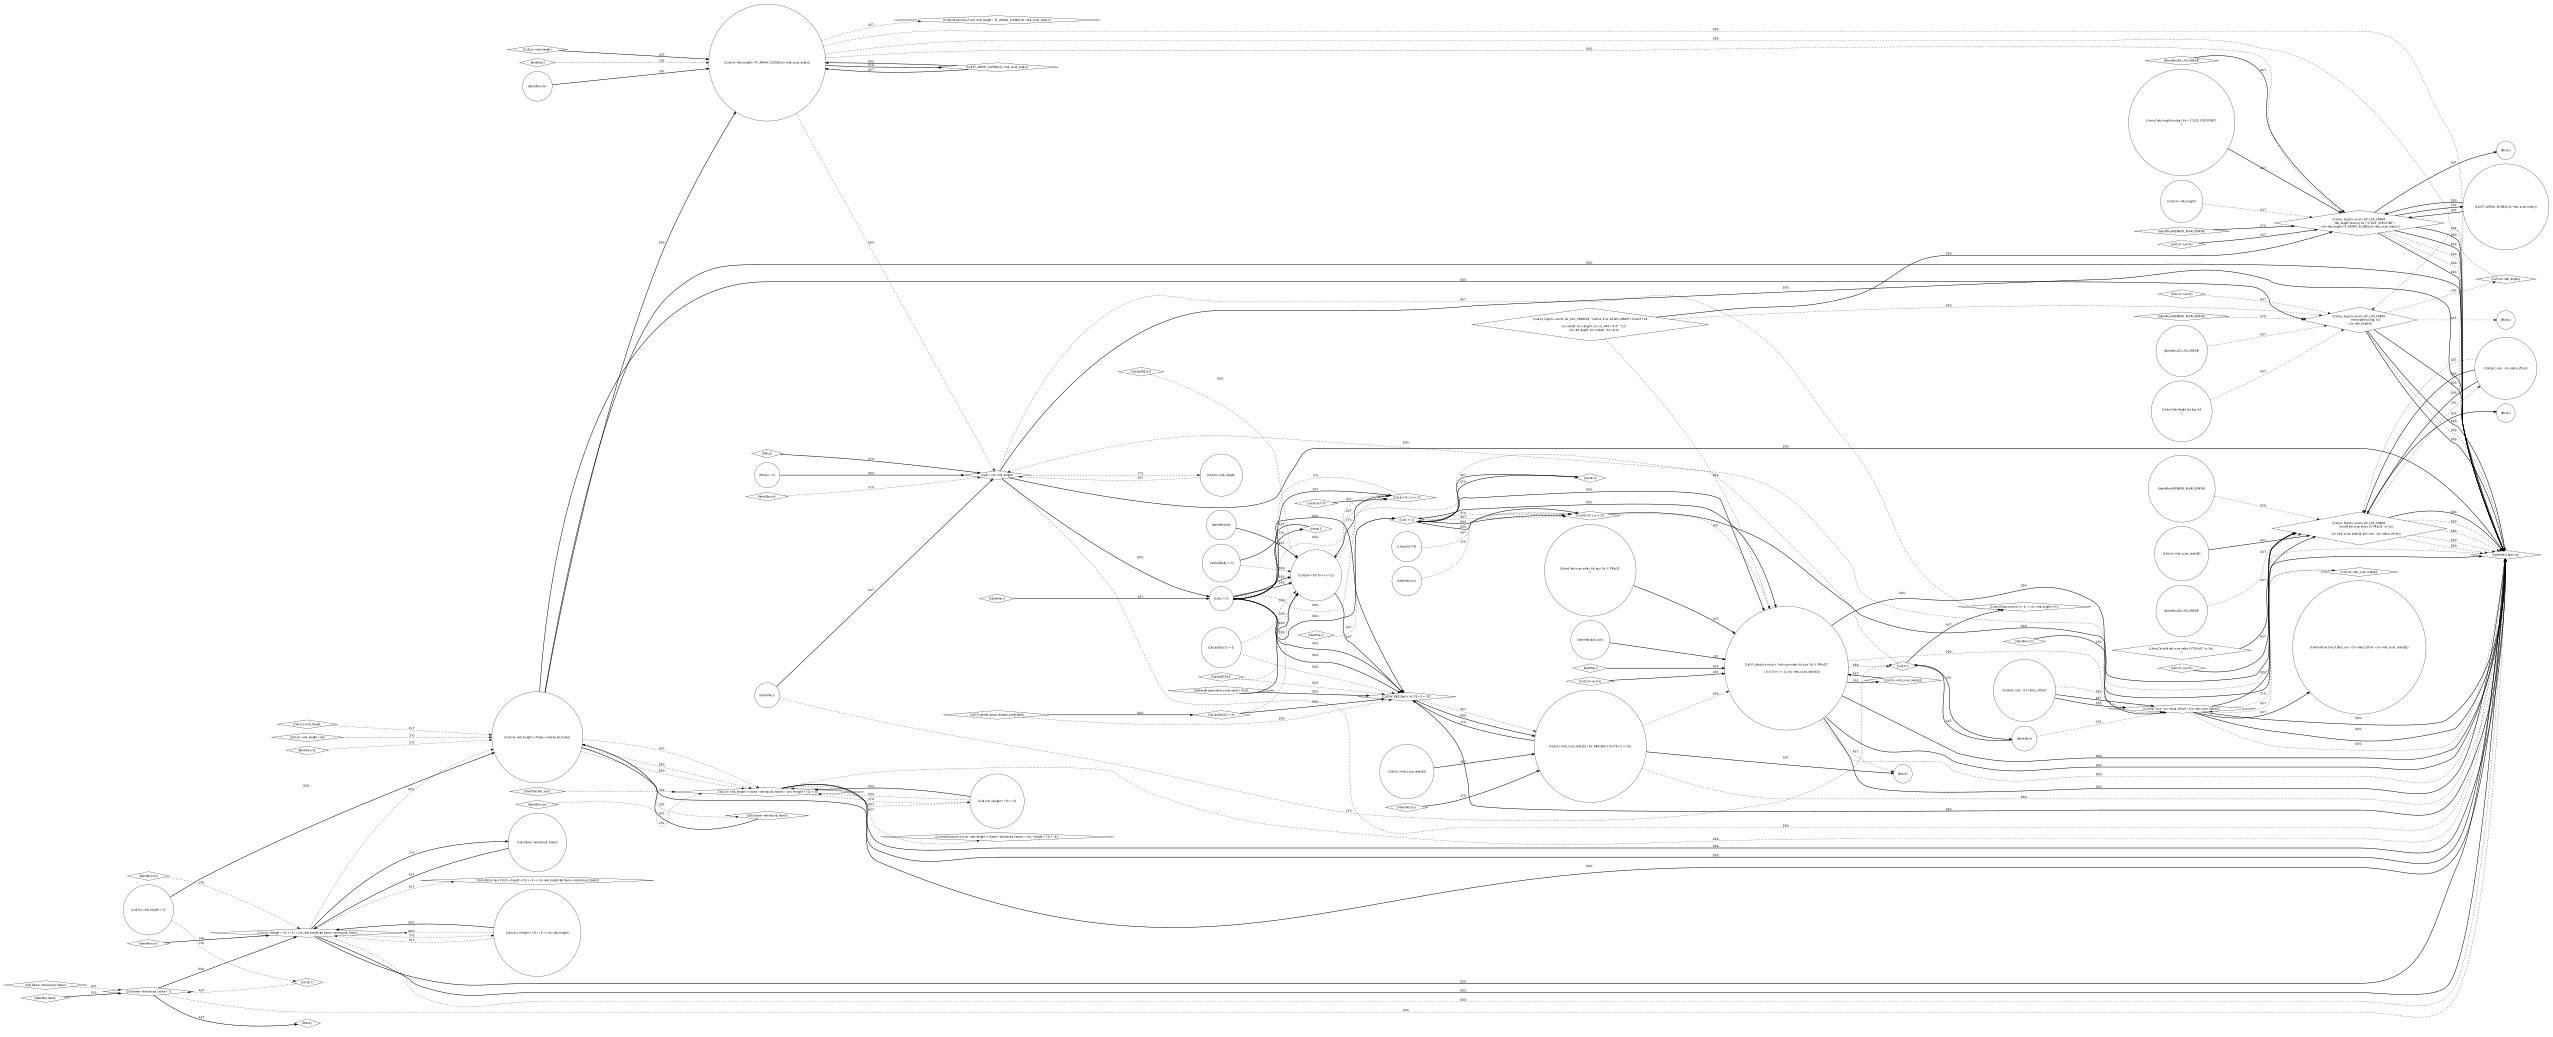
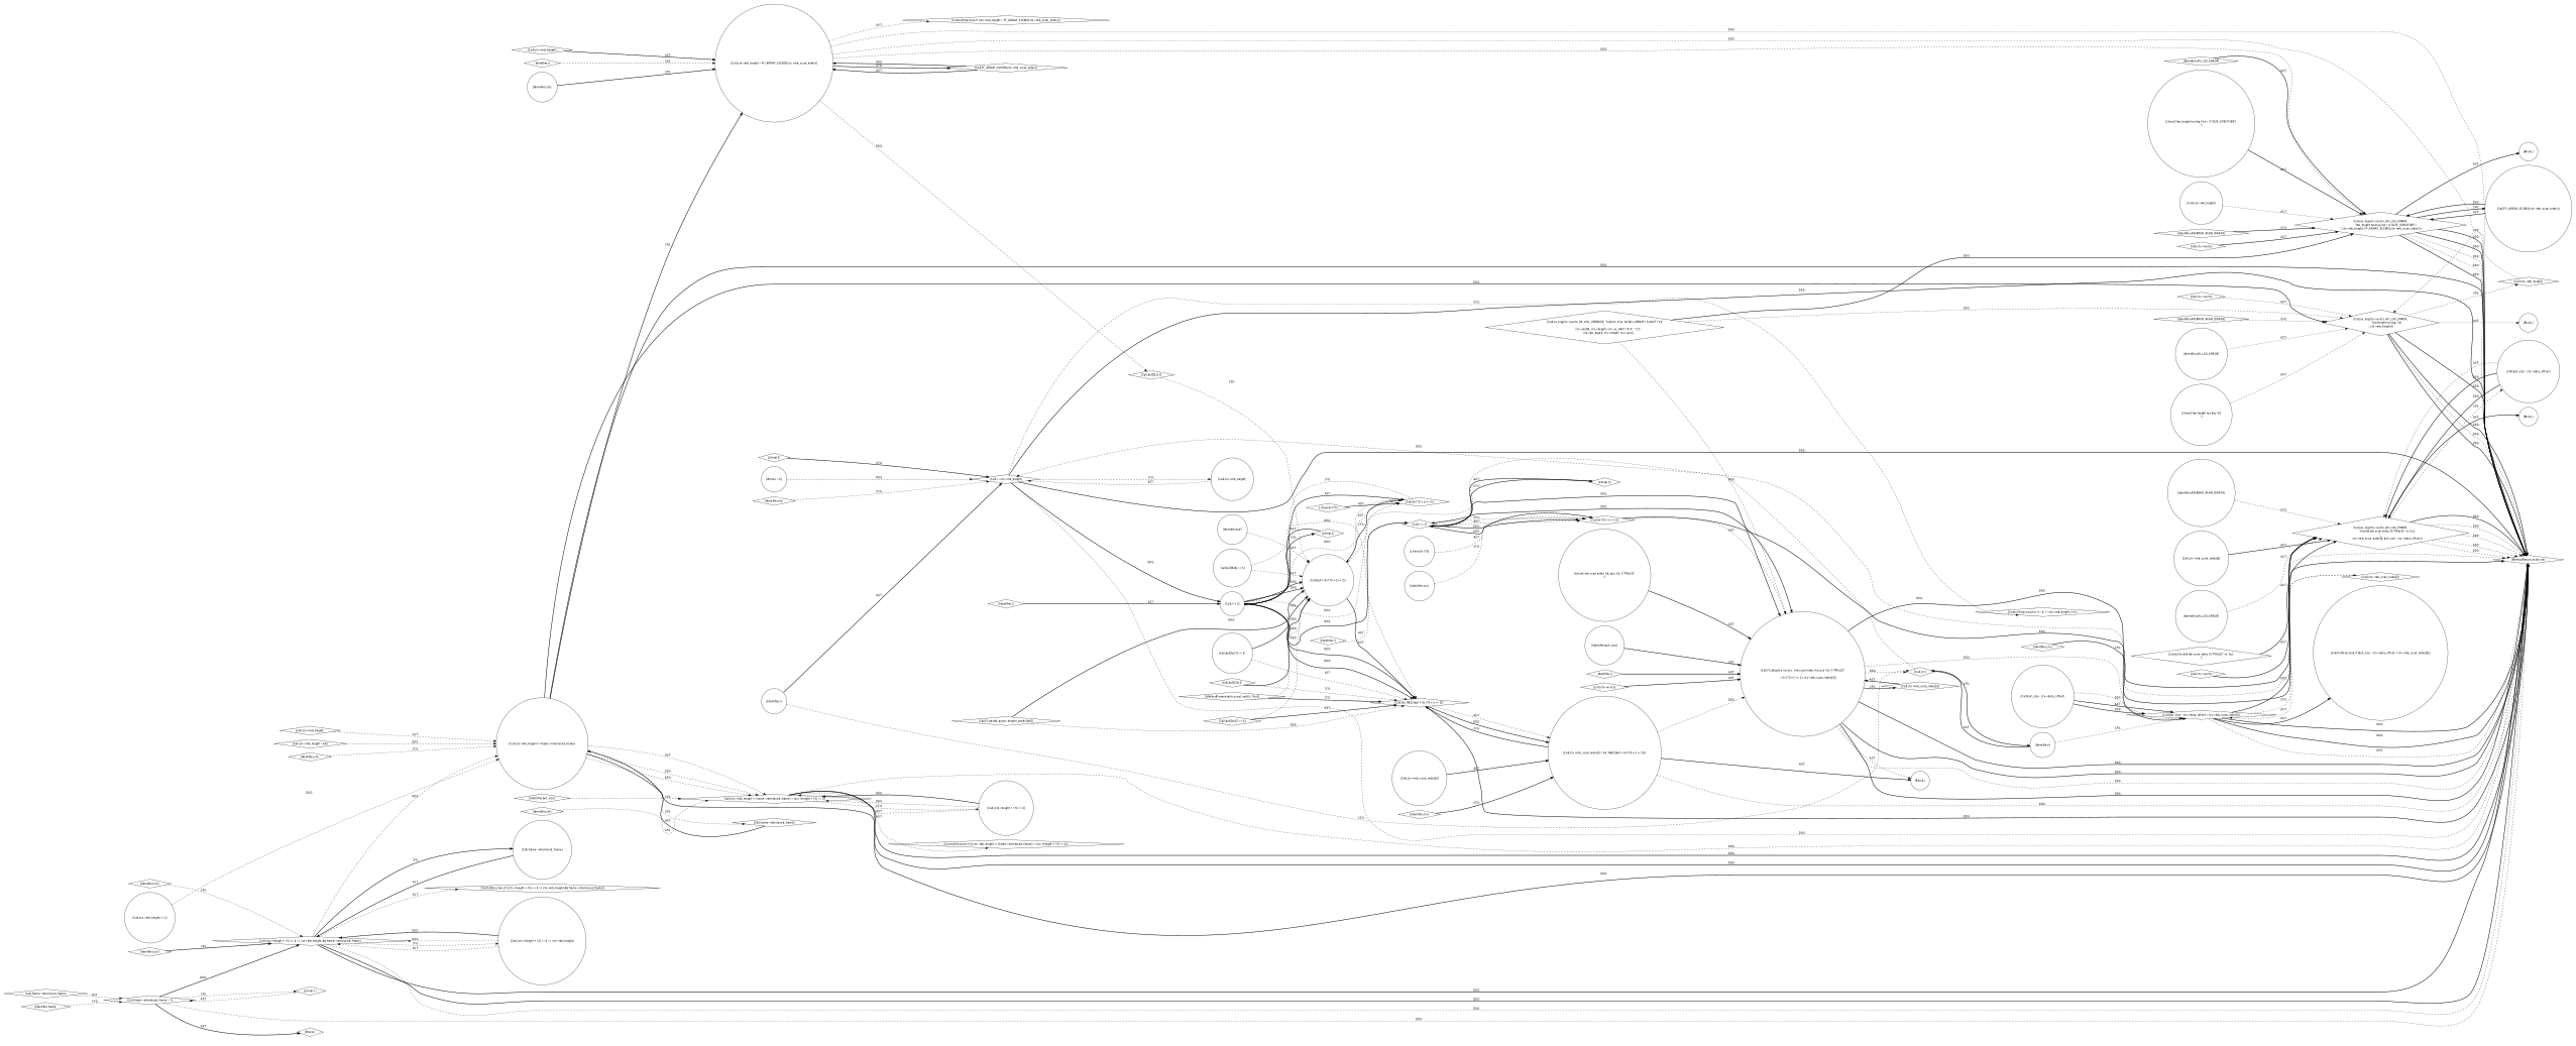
  digraph {
    fontname="Roboto Condensed"
    rankdir=LR
    node [fontname="Roboto Condensed" shape=diamond]
    edge [fontname="Roboto Condensed" style=bold]
    n1 [label="(Call,frame->interlaced_frame = 1)"]
    n2 [label="(Call,(ctx->height + 15) >> 4 == ctx->mb_height && frame->interlaced_frame)"]
-   n3 [label="(Identifier,static int)"]
+   n3 [label="(MethodReturn,static int)"]
    n4 [label="(Literal,1)"]
    n5 [label="(Block,)"]
    n6 [label="(Call,ctx->mb_height << frame->interlaced_frame)" shape=circle]
    n7 [label="(Call,(ctx->height + 15) >> 4 == ctx->mb_height)" shape=circle]
    n8 [label="(Call,frame->interlaced_frame)" shape=circle]
    n9 [label="(ControlStructure,if ((ctx->height + 15) >> 4 == ctx->mb_height && frame->interlaced_frame))"]
    n10 [label="(Call,(ctx->mb_height << frame->interlaced_frame) > (ctx->height + 15) >> 4)"]
    n11 [label="(Call,av_log(ctx->avctx, AV_LOG_ERROR,\n                \"mb height too big: %d\n\", ctx->mb_height))"]
    n12 [label="(Call,ctx->mb_height > FF_ARRAY_ELEMS(ctx->mb_scan_index))" shape=circle]
    n13 [label="(Call,frame->interlaced_frame)"]
    n14 [label="(Call,(ctx->height + 15) >> 4)" shape=circle]
    n15 [label="(ControlStructure,if ((ctx->mb_height << frame->interlaced_frame) > (ctx->height + 15) >> 4))"]
    n16 [label="(Call,ctx->mb_height)"]
    n17 [label="(Block,)" shape=circle]
    n18 [label="(Call,av_log(ctx->avctx, AV_LOG_ERROR,\n               \"mb_height too big (%d > %\"SIZE_SPECIFIER\").\n\", ctx->mb_height, FF_ARRAY_ELEMS(ctx->mb_scan_index)))"]
    n19 [label="(Call,i < ctx->mb_height)"]
    n20 [label="(Call,FF_ARRAY_ELEMS(ctx->mb_scan_index))"]
    n21 [label="(ControlStructure,if (ctx->mb_height > FF_ARRAY_ELEMS(ctx->mb_scan_index)))"]
    n22 [label="(Call,FF_ARRAY_ELEMS(ctx->mb_scan_index))" shape=circle]
    n23 [label="(Block,)" shape=circle]
    n24 [label="(Call,i << 2)" shape=circle]
    n25 [label="(Call,ctx->mb_height)" shape=circle]
    n26 [label="(ControlStructure,for (i = 0; i < ctx->mb_height; i++))"]
    n27 [label="(Call,AV_RB32(buf + 0x170 + (i << 2)))"]
    n28 [label="(Call,buf + 0x170 + (i << 2))" shape=circle]
    n29 [label="(Call,0x170 + (i << 2))"]
    n30 [label="(Call,i << 2)"]
    n31 [label="(Literal,2)"]
    n32 [label="(Call,ctx->mb_scan_index[i] = AV_RB32(buf + 0x170 + (i << 2)))" shape=circle]
    n33 [label="(Call,ff_dlog(ctx->avctx, \"mb scan index %d, pos %d: %\"PRIu32\"\n\",\n                i, 0x170 + (i << 2), ctx->mb_scan_index[i]))" shape=circle]
    n34 [label="(Call,0x170 + (i << 2))"]
    n35 [label="(Literal,2)"]
    n36 [label="(Block,)" shape=circle]
    n37 [label="(Call,i++)"]
    n38 [label="(Call,buf_size - ctx->data_offset < ctx->mb_scan_index[i])"]
    n39 [label="(Call,av_log(ctx->avctx, AV_LOG_ERROR,\n                   \"invalid mb scan index (%\"PRIu32\" vs %u).\n\",\n                   ctx->mb_scan_index[i], buf_size - ctx->data_offset))"]
    n40 [label="(Call,ctx->mb_scan_index[i])"]
    n41 [label="(Identifier,i)" shape=circle]
    n42 [label="(Call,ctx->mb_scan_index[i])"]
    n43 [label="(ControlStructure,if (buf_size - ctx->data_offset < ctx->mb_scan_index[i]))" shape=circle]
    n44 [label="(Block,)" shape=circle]
    n45 [label="(Call,buf_size - ctx->data_offset)" shape=circle]
    n46 [label="(Call,buf[0x21] >> 5)" shape=circle]
    n47 [label="(Literal,\"mb_height too big (%d > %\"SIZE_SPECIFIER\").\n\")" shape=circle]
    n48 [label="(Identifier,ctx)"]
    n49 [label="(Literal,0x170)"]
    n50 [label="(Identifier,ctx)"]
    n51 [label="(Literal,\"mb scan index %d, pos %d: %\"PRIu32\"\n\")" shape=circle]
    n52 [label="(Identifier,i)"]
    n53 [label="(MethodParameterIn,const uint8_t *buf)"]
    n54 [label="(Identifier,buf_size)"]
    n55 [label="(Call,ctx->mb_height)"]
    n56 [label="(Literal,0x170)" shape=circle]
    n57 [label="(Identifier,i)"]
    n58 [label="(Block,i = 0)" shape=circle]
    n59 [label="(Call,buf[5] & 2)"]
    n60 [label="(Identifier,buf)" shape=circle]
    n61 [label="(Call,frame->interlaced_frame)"]
    n62 [label="(Identifier,buf_size)" shape=circle]
    n63 [label="(Literal,\"invalid mb scan index (%\"PRIu32\" vs %u).\n\")"]
    n64 [label="(Call,ctx->mb_height)" shape=circle]
    n65 [label="(Call,ctx->avctx)"]
    n66 [label="(Call,ff_dnxhd_parse_header_prefix(buf))"]
    n67 [label="(Identifier,AVERROR_INVALIDDATA)"]
    n68 [label="(Call,ctx->mb_scan_index[i])" shape=circle]
    n69 [label="(Call,ctx->avctx)"]
    n70 [label="(Identifier,ctx)" shape=circle]
    n71 [label="(Identifier,i)"]
    n72 [label="(Identifier,frame)"]
    n73 [label="(Identifier,ctx)"]
    n74 [label="(Identifier,ctx)" shape=circle]
    n75 [label="(Call,ctx->mb_height > 68)"]
    n76 [label="(Call,buf_size - ctx->data_offset)" shape=circle]
    n77 [label="(Identifier,AVERROR_INVALIDDATA)" shape=circle]
    n78 [label="(Identifier,AV_LOG_ERROR)" shape=circle]
    n79 [label="(Identifier,i)" shape=circle]
    n80 [label="(Identifier,ctx)"]
    n81 [label="(Identifier,i)"]
    n82 [label="(Call,ctx->mb_scan_index[i])" shape=circle]
    n83 [label="(Call,ctx->avctx)"]
    n84 [label="(Identifier,ctx)"]
    n85 [label="(Literal,\"mb height too big: %d\n\")" shape=circle]
    n86 [label="(Identifier,AV_LOG_ERROR)"]
    n87 [label="(Identifier,AV_LOG_ERROR)" shape=circle]
    n88 [label="(Identifier,ctx)"]
    n89 [label="(Call,buf[0x6] >> 5)" shape=circle]
    n90 [label="(Identifier,ctx)"]
    n91 [label="(Call,ctx->avctx)"]
    n92 [label="(Call,av_log(ctx->avctx, AV_LOG_VERBOSE, \"%dx%d, 4:%s %d bits, MBAFF=%d ACT=%d\n\",\n           ctx->width, ctx->height, ctx->is_444 ? \"4:4\" : \"2:2\",\n           ctx->bit_depth, ctx->mbaff, ctx->act))"]
    n93 [label="(Identifier,AVERROR_INVALIDDATA)"]
-   n94 [label="(PRIu,0)"]
+   n94 [label="(Literal,0)"]
    n95 [label="(Call,buf[5] & 3)"]
    n96 [label="(Call,ctx->mb_height << 2)" shape=circle]
    n97 [label="(Call,ctx->mb_height)"]
    n98 [label="(Call,buf[0x2C] >> 6)"]
    n1 -> n2 [label="DDG: "]
    n1 -> n3 [label="DDG: " style=dashed]
-   n96 -> n4 [label="CFG: " style=dashed]
+   n1 -> n4 [label="CFG: " style=dashed]
    n1 -> n5 [label="AST: "]
    n2 -> n3 [label="DDG: "]
    n2 -> n3 [label="DDG: "]
    n2 -> n3 [label="DDG: " style=dashed]
    n2 -> n6 [label="DDG: " style=dashed]
    n2 -> n7 [label="CFG: " style=dashed]
    n2 -> n8 [label="CFG: "]
    n2 -> n9 [label="AST: " style=dashed]
    n4 -> n1 [label="AST: " style=dashed]
    n6 -> n3 [label="DDG: "]
    n6 -> n3 [label="DDG: "]
    n6 -> n10 [label="AST: " style=dashed]
    n6 -> n10 [label="DDG: " style=dashed]
    n6 -> n10 [label="DDG: " style=dashed]
    n6 -> n11 [label="DDG: "]
-   n6 -> n12 [label="DDG: "]
+   n6 -> n12 [label="CFG: "]
    n6 -> n13 [label="CFG: " style=dashed]
    n7 -> n2 [label="AST: " style=dashed]
    n7 -> n2 [label="DDG: "]
    n7 -> n2 [label="DDG: " style=dashed]
    n8 -> n2 [label="AST: "]
    n10 -> n3 [label="DDG: " style=dashed]
    n10 -> n3 [label="DDG: "]
    n10 -> n3 [label="DDG: "]
    n10 -> n14 [label="CFG: " style=dashed]
    n10 -> n15 [label="AST: " style=dashed]
    n11 -> n3 [label="DDG: "]
    n11 -> n3 [label="DDG: "]
    n11 -> n3 [label="DDG: " style=dashed]
    n11 -> n3 [label="DDG: "]
    n11 -> n16 [label="CFG: " style=dashed]
    n11 -> n17 [label="AST: " style=dashed]
    n12 -> n3 [label="DDG: " style=dashed]
    n12 -> n3 [label="DDG: " style=dashed]
    n12 -> n18 [label="DDG: " style=dashed]
-   n12 -> n19 [label="DDG: " style=dashed]
+   n12 -> n59 [label="DDG: " style=dashed]
    n12 -> n20 [label="CFG: "]
    n12 -> n21 [label="AST: " style=dashed]
    n13 -> n6 [label="AST: "]
    n14 -> n10 [label="AST: " style=dashed]
    n14 -> n10 [label="DDG: "]
    n14 -> n10 [label="DDG: " style=dashed]
    n16 -> n11 [label="AST: " style=dashed]
    n18 -> n3 [label="DDG: "]
    n18 -> n3 [label="DDG: "]
    n18 -> n3 [label="DDG: " style=dashed]
    n18 -> n3 [label="DDG: " style=dashed]
    n18 -> n3 [label="DDG: "]
    n18 -> n22 [label="CFG: "]
    n18 -> n23 [label="AST: "]
    n19 -> n3 [label="DDG: "]
    n19 -> n3 [label="DDG: "]
    n19 -> n3 [label="DDG: " style=dashed]
    n19 -> n24 [label="DDG: "]
    n19 -> n25 [label="CFG: " style=dashed]
-   n19 -> n26 [label="AST: " style=dashed]
+   n19 -> n26 [label="CFG: " style=dashed]
    n20 -> n12 [label="AST: "]
    n20 -> n12 [label="DDG: "]
    n22 -> n18 [label="AST: "]
    n22 -> n18 [label="DDG: "]
    n24 -> n27 [label="DDG: "]
    n24 -> n27 [label="DDG: "]
    n24 -> n28 [label="DDG: "]
    n24 -> n28 [label="DDG: "]
    n24 -> n29 [label="AST: "]
    n24 -> n29 [label="DDG: " style=dashed]
    n24 -> n29 [label="DDG: " style=dashed]
    n24 -> n30 [label="DDG: "]
    n24 -> n31 [label="CFG: "]
    n25 -> n19 [label="AST: " style=dashed]
    n27 -> n3 [label="DDG: "]
    n27 -> n32 [label="AST: " style=dashed]
    n27 -> n32 [label="DDG: "]
    n28 -> n3 [label="DDG: " style=dashed]
    n28 -> n27 [label="AST: "]
    n28 -> n29 [label="CFG: "]
    n29 -> n24 [label="CFG: " style=dashed]
    n29 -> n28 [label="AST: " style=dashed]
    n30 -> n33 [label="DDG: "]
    n30 -> n33 [label="DDG: "]
    n30 -> n34 [label="AST: " style=dashed]
    n30 -> n34 [label="DDG: "]
    n30 -> n34 [label="DDG: "]
    n30 -> n35 [label="CFG: "]
    n31 -> n24 [label="AST: "]
    n32 -> n3 [label="DDG: " style=dashed]
    n32 -> n27 [label="CFG: "]
    n32 -> n33 [label="DDG: " style=dashed]
    n32 -> n36 [label="AST: "]
    n33 -> n3 [label="DDG: "]
    n33 -> n3 [label="DDG: "]
    n33 -> n3 [label="DDG: " style=dashed]
    n33 -> n3 [label="DDG: "]
    n33 -> n36 [label="AST: " style=dashed]
    n33 -> n37 [label="DDG: " style=dashed]
    n33 -> n38 [label="DDG: " style=dashed]
    n33 -> n39 [label="DDG: "]
    n33 -> n40 [label="CFG: "]
    n34 -> n3 [label="DDG: "]
    n34 -> n30 [label="CFG: " style=dashed]
    n34 -> n33 [label="AST: " style=dashed]
    n35 -> n30 [label="AST: "]
    n37 -> n19 [label="DDG: " style=dashed]
-   n37 -> n26 [label="AST: "]
    n37 -> n41 [label="CFG: "]
    n38 -> n3 [label="DDG: "]
    n38 -> n3 [label="DDG: " style=dashed]
    n38 -> n3 [label="DDG: "]
    n38 -> n39 [label="DDG: "]
    n38 -> n42 [label="CFG: " style=dashed]
    n38 -> n43 [label="AST: "]
    n39 -> n3 [label="DDG: "]
    n39 -> n3 [label="DDG: " style=dashed]
    n39 -> n3 [label="DDG: " style=dashed]
    n39 -> n3 [label="DDG: " style=dashed]
    n39 -> n3 [label="DDG: " style=dashed]
    n39 -> n44 [label="AST: "]
    n39 -> n45 [label="CFG: " style=dashed]
    n40 -> n33 [label="AST: "]
    n41 -> n37 [label="AST: "]
    n41 -> n38 [label="CFG: " style=dashed]
    n42 -> n38 [label="AST: " style=dashed]
    n45 -> n39 [label="AST: " style=dashed]
    n45 -> n39 [label="DDG: "]
    n45 -> n39 [label="DDG: "]
-   n46 -> n27 [label="DDG: " style=dashed]
-   n46 -> n28 [label="DDG: " style=dashed]
+   n46 -> n27 [label="AST: " style=dashed]
+   n46 -> n28 [label="DDG: "]
    n47 -> n18 [label="AST: "]
    n48 -> n2 [label="CFG: " style=dashed]
    n49 -> n29 [label="AST: "]
    n50 -> n38 [label="CFG: "]
    n51 -> n33 [label="AST: "]
    n52 -> n24 [label="AST: "]
-   n53 -> n27 [label="DDG: "]
-   n53 -> n28 [label="DDG: "]
+   n53 -> n27 [label="CFG: "]
+   n53 -> n28 [label="DDG: " style=dashed]
    n54 -> n10 [label="CFG: " style=dashed]
    n55 -> n6 [label="AST: " style=dashed]
    n56 -> n34 [label="AST: " style=dashed]
    n57 -> n12 [label="CFG: " style=dashed]
-   n58 -> n19 [label="DDG: "]
-   n59 -> n28 [label="DDG: " style=dashed]
-   n60 -> n28 [label="AST: "]
+   n58 -> n19 [label="DDG: " style=dashed]
+   n59 -> n28 [label="CFG: " style=dashed]
+   n60 -> n28 [label="AST: " style=dashed]
    n61 -> n1 [label="AST: " style=dashed]
    n62 -> n33 [label="CFG: "]
    n63 -> n39 [label="AST: "]
    n64 -> n18 [label="AST: " style=dashed]
    n65 -> n39 [label="AST: "]
    n66 -> n27 [label="DDG: " style=dashed]
-   n66 -> n98 [label="DDG: "]
+   n66 -> n28 [label="DDG: "]
    n67 -> n18 [label="CFG: "]
    n68 -> n32 [label="AST: "]
    n69 -> n18 [label="AST: "]
    n70 -> n34 [label="CFG: " style=dashed]
    n71 -> n30 [label="AST: " style=dashed]
-   n72 -> n1 [label="CFG: "]
+   n72 -> n1 [label="CFG: " style=dashed]
    n73 -> n10 [label="CFG: " style=dashed]
    n74 -> n12 [label="CFG: "]
-   n75 -> n6 [label="CFG: " style=dashed]
+   n75 -> n6 [label="DDG: " style=dashed]
    n76 -> n38 [label="AST: "]
    n76 -> n38 [label="DDG: "]
    n76 -> n38 [label="DDG: " style=dashed]
    n77 -> n39 [label="CFG: " style=dashed]
    n78 -> n11 [label="AST: " style=dashed]
    n79 -> n19 [label="AST: "]
    n79 -> n37 [label="CFG: " style=dashed]
    n80 -> n2 [label="CFG: "]
    n81 -> n33 [label="AST: "]
    n82 -> n39 [label="AST: "]
    n83 -> n33 [label="AST: "]
    n84 -> n32 [label="CFG: "]
    n85 -> n11 [label="AST: " style=dashed]
    n86 -> n18 [label="AST: "]
    n87 -> n39 [label="AST: " style=dashed]
    n88 -> n19 [label="CFG: " style=dashed]
-   n89 -> n27 [label="DDG: "]
-   n89 -> n28 [label="DDG: " style=dashed]
+   n89 -> n27 [label="DDG: " style=dashed]
+   n89 -> n28 [label="AST: " style=dashed]
    n90 -> n6 [label="CFG: " style=dashed]
    n91 -> n11 [label="AST: " style=dashed]
    n92 -> n11 [label="DDG: " style=dashed]
    n92 -> n18 [label="DDG: "]
    n92 -> n33 [label="DDG: " style=dashed]
    n93 -> n11 [label="CFG: " style=dashed]
    n94 -> n19 [label="CFG: "]
-   n95 -> n27 [label="DDG: " style=dashed]
-   n95 -> n28 [label="DDG: " style=dashed]
-   n96 -> n6 [label="DDG: "]
+   n95 -> n27 [label="CFG: " style=dashed]
+   n95 -> n28 [label="DDG: "]
+   n96 -> n6 [label="DDG: " style=dashed]
    n97 -> n12 [label="AST: "]
-   n98 -> n27 [label="DDG: "]
+   n98 -> n27 [label="AST: "]
    n98 -> n28 [label="DDG: " style=dashed]
  }
